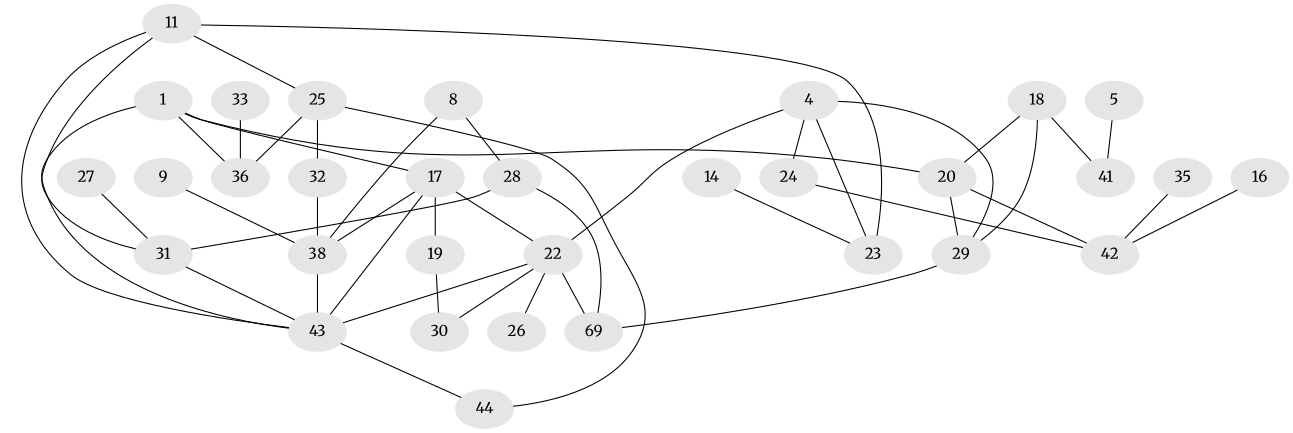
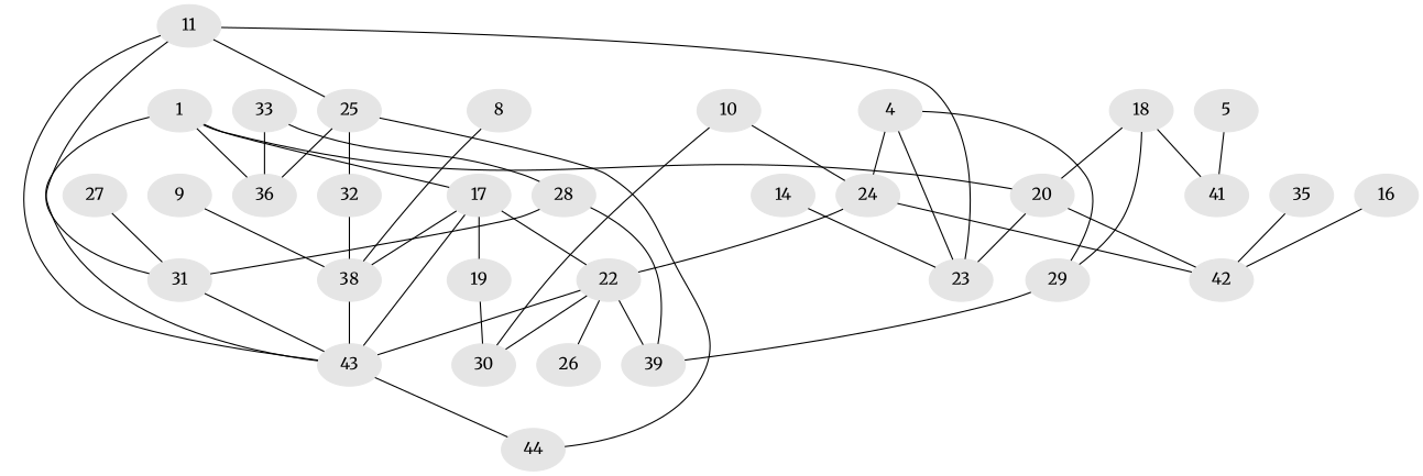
  graph {
    fontname=Merriweather
    node [color=gray90 fontname=Merriweather style=filled]
    edge [fontname=Merriweather weight=1.0]
    1
    17
    20
    36
    43
    22
    38
    19
    29
    42
    44
    4
    23
    24
    30
    26
-   39 [label=69]
+   39
    5
    41
    8
    28
    31
    9
+   10
    11
    25
    32
    14
    16
    18
    27
    33
    35
    1 -- 17
    1 -- 20
    1 -- 36
    1 -- 43
    17 -- 43
    17 -- 22
    17 -- 38 [weight=2.0]
    17 -- 19
-   20 -- 29
+   20 -- 23
    20 -- 42
    43 -- 44
    22 -- 43
    22 -- 30
    22 -- 26
    22 -- 39
    38 -- 43
    19 -- 30
    29 -- 39
-   4 -- 22
+   24 -- 22
    4 -- 29
    4 -- 23
    4 -- 24
    24 -- 42
    5 -- 41
    8 -- 38
-   8 -- 28
+   33 -- 28
    28 -- 39 [weight=2.0]
    28 -- 31
    31 -- 43
    9 -- 38
+   10 -- 24
+   10 -- 30
    11 -- 43
    11 -- 23
    11 -- 31
    11 -- 25
    25 -- 36 [weight=2.0]
    25 -- 44
    25 -- 32
    32 -- 38
    14 -- 23
    16 -- 42
    18 -- 20
    18 -- 29
    18 -- 41
    27 -- 31
    33 -- 36 [weight=2.0]
    35 -- 42
  }
